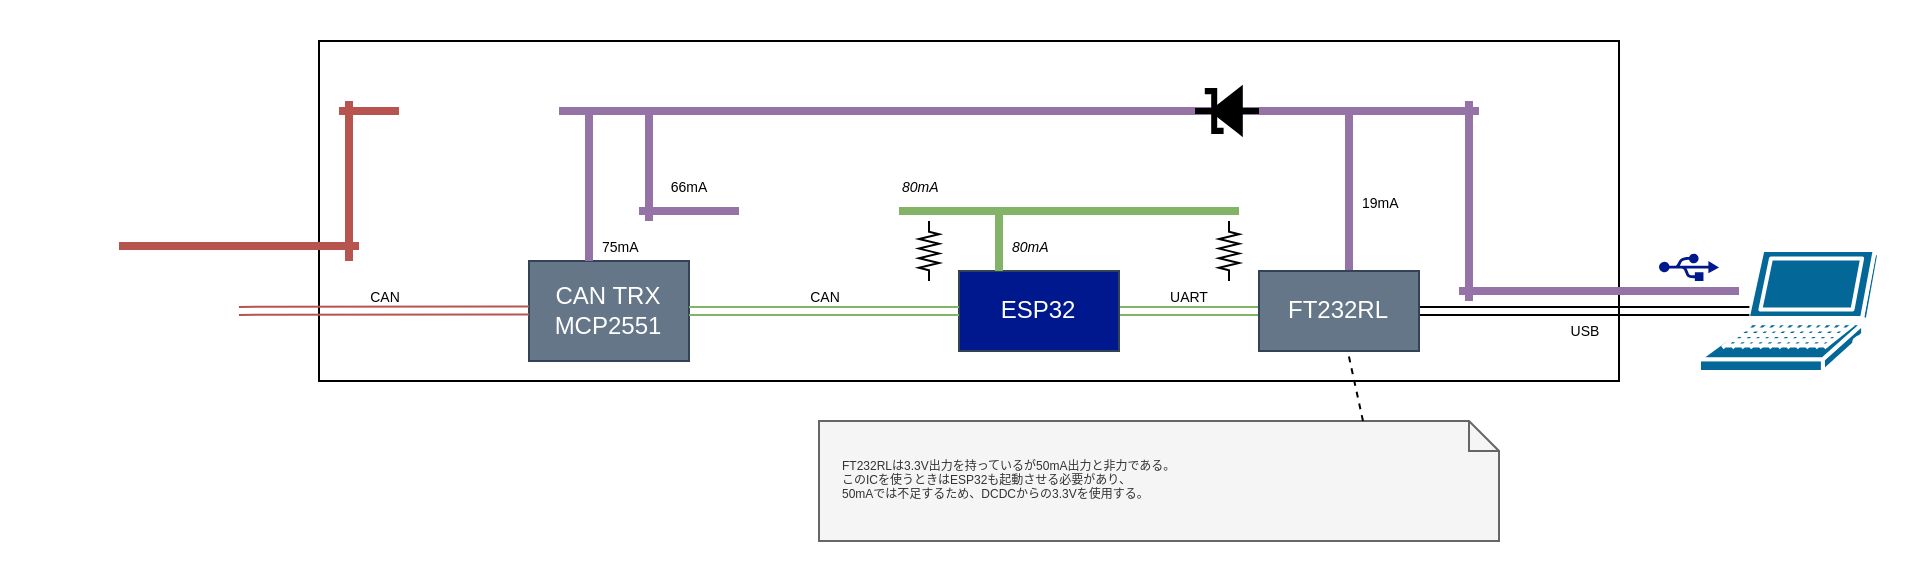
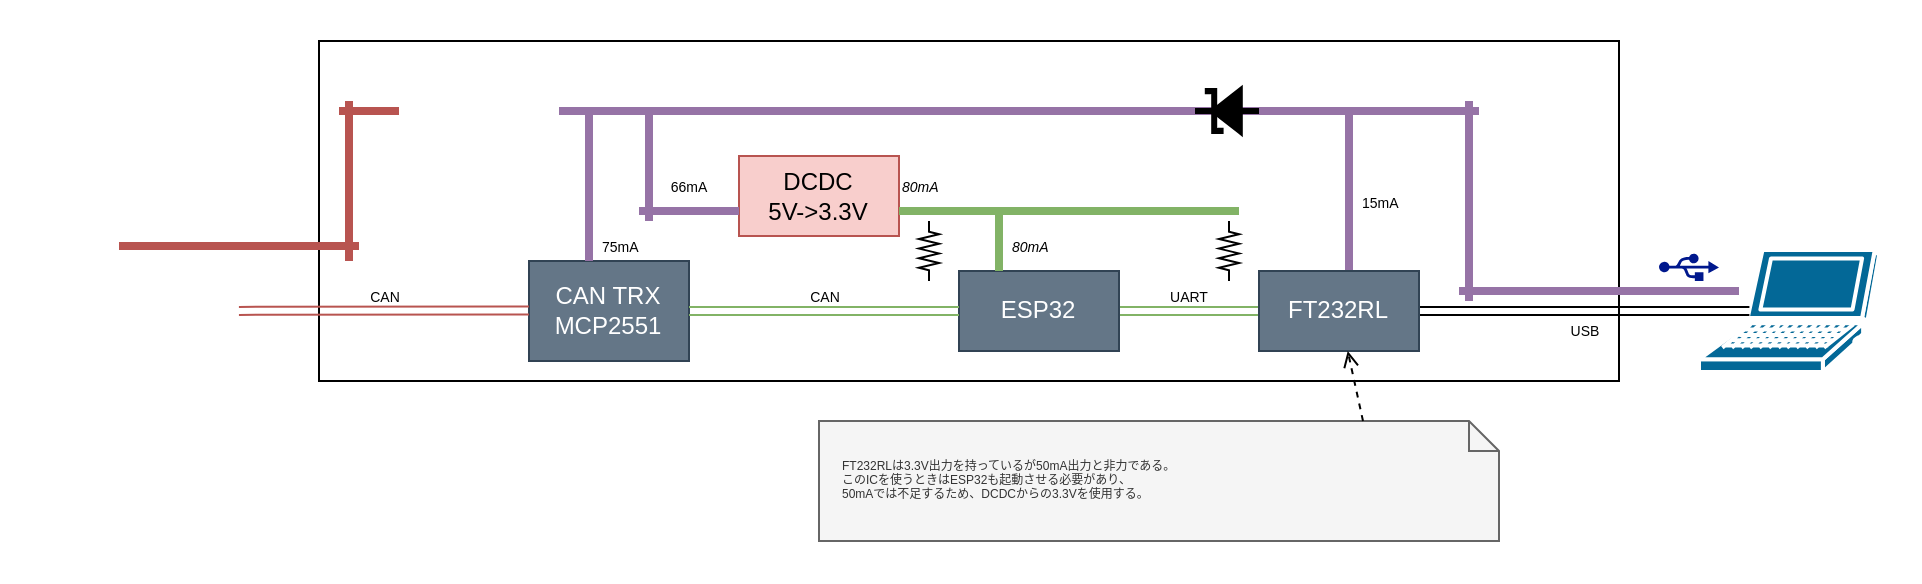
  <mxCell id="0" />
  <mxCell id="1" parent="0" />
  <mxCell id="2" value="" style="rounded=0;whiteSpace=wrap;html=1;" parent="1" vertex="1"><mxGeometry x="159" y="20" width="650" height="170" as="geometry" /></mxCell>
  <mxCell id="3" value="" style="shape=image;html=1;verticalAlign=top;verticalLabelPosition=bottom;labelBackgroundColor=#ffffff;imageAspect=0;aspect=fixed;image=https://cdn2.iconfinder.com/data/icons/ios-7-icons/50/car_battery-128.png" parent="1" vertex="1"><mxGeometry x="39" y="119.1" width="28" height="28" as="geometry" /></mxCell>
  <mxCell id="4" value="CAN TRX&lt;br&gt;MCP2551" style="rounded=0;whiteSpace=wrap;html=1;fillColor=#647687;strokeColor=#314354;fontColor=#ffffff;" parent="1" vertex="1"><mxGeometry x="264" y="130" width="80" height="50" as="geometry" /></mxCell>
+ <mxCell id="5" value="DCDC&lt;br&gt;5V-&amp;gt;3.3V" style="rounded=0;whiteSpace=wrap;html=1;fillColor=#f8cecc;strokeColor=#b85450;" parent="1" vertex="1"><mxGeometry x="369" y="77.5" width="80" height="40" as="geometry" /></mxCell>
  <mxCell id="6" value="" style="shape=mxgraph.cisco.computers_and_peripherals.laptop;html=1;pointerEvents=1;dashed=0;fillColor=#036897;strokeColor=#ffffff;strokeWidth=2;verticalLabelPosition=bottom;verticalAlign=top;align=center;outlineConnect=0;" parent="1" vertex="1"><mxGeometry x="849" y="124.5" width="90" height="61" as="geometry" /></mxCell>
  <mxCell id="7" value="" style="aspect=fixed;pointerEvents=1;shadow=0;dashed=0;html=1;strokeColor=none;labelPosition=center;verticalLabelPosition=bottom;verticalAlign=top;align=center;fillColor=#00188D;shape=mxgraph.mscae.enterprise.usb" parent="1" vertex="1"><mxGeometry x="829" y="126.2" width="30" height="13.8" as="geometry" /></mxCell>
  <mxCell id="8" value="UART" style="shape=link;html=1;verticalAlign=bottom;fontSize=7;labelBackgroundColor=none;fillColor=#d5e8d4;strokeColor=#82b366;" parent="1" source="9" target="21" edge="1"><mxGeometry width="100" relative="1" as="geometry"><mxPoint x="559" y="149.5" as="sourcePoint" /><mxPoint x="629" y="150" as="targetPoint" /></mxGeometry></mxCell>
- <mxCell id="9" value="ESP32" style="rounded=0;whiteSpace=wrap;html=1;fillColor=#00188d;strokeColor=#314354;fontColor=#ffffff;" parent="1" vertex="1"><mxGeometry x="479" y="135" width="80" height="40" as="geometry" /></mxCell>
+ <mxCell id="9" value="ESP32" style="rounded=0;whiteSpace=wrap;html=1;fillColor=#647687;strokeColor=#314354;fontColor=#ffffff;" parent="1" vertex="1"><mxGeometry x="479" y="135" width="80" height="40" as="geometry" /></mxCell>
  <mxCell id="10" value="" style="line;strokeWidth=4;html=1;perimeter=backbonePerimeter;points=[];outlineConnect=0;fontSize=7;fillColor=#e1d5e7;strokeColor=#9673a6;" parent="1" vertex="1"><mxGeometry x="279" y="50" width="460" height="10" as="geometry" /></mxCell>
  <mxCell id="11" value="80mA" style="line;strokeWidth=4;html=1;perimeter=backbonePerimeter;points=[];outlineConnect=0;fontSize=7;fillColor=#d5e8d4;strokeColor=#82b366;labelPosition=center;verticalLabelPosition=top;align=left;verticalAlign=bottom;labelBackgroundColor=none;fontStyle=2" parent="1" vertex="1"><mxGeometry x="449" y="100" width="170" height="10" as="geometry" /></mxCell>
  <mxCell id="12" value="" style="line;strokeWidth=4;html=1;perimeter=backbonePerimeter;points=[];outlineConnect=0;fontSize=7;fillColor=#f8cecc;strokeColor=#b85450;" parent="1" vertex="1"><mxGeometry x="169" y="50" width="30" height="10" as="geometry" /></mxCell>
  <mxCell id="13" value="" style="pointerEvents=1;verticalLabelPosition=bottom;shadow=0;dashed=0;align=center;html=1;verticalAlign=top;shape=mxgraph.electrical.resistors.resistor_2;fontSize=7;direction=south;" parent="1" vertex="1"><mxGeometry x="609" y="110" width="10" height="30" as="geometry" /></mxCell>
  <mxCell id="14" value="CAN" style="shape=link;html=1;verticalAlign=bottom;fontSize=7;labelBackgroundColor=none;fillColor=#f8cecc;strokeColor=#b85450;exitX=0.712;exitY=0.496;exitDx=0;exitDy=0;exitPerimeter=0;" parent="1" source="31" edge="1"><mxGeometry width="100" relative="1" as="geometry"><mxPoint x="189" y="155" as="sourcePoint" /><mxPoint x="264" y="154.71" as="targetPoint" /></mxGeometry></mxCell>
  <mxCell id="15" value="CAN" style="shape=link;html=1;verticalAlign=bottom;fontSize=7;labelBackgroundColor=none;fillColor=#d5e8d4;strokeColor=#82b366;" parent="1" source="4" target="9" edge="1"><mxGeometry width="100" relative="1" as="geometry"><mxPoint x="379" y="154.71" as="sourcePoint" /><mxPoint x="449" y="154.71" as="targetPoint" /></mxGeometry></mxCell>
  <mxCell id="16" value="" style="pointerEvents=1;fillColor=strokeColor;verticalLabelPosition=bottom;shadow=0;dashed=0;align=center;html=1;verticalAlign=top;shape=mxgraph.electrical.diodes.schottky_diode;direction=west;strokeWidth=3;" parent="1" vertex="1"><mxGeometry x="597" y="45" width="32" height="20" as="geometry" /></mxCell>
  <mxCell id="17" value="" style="line;strokeWidth=4;html=1;perimeter=backbonePerimeter;points=[];outlineConnect=0;fontSize=7;fillColor=#e1d5e7;strokeColor=#9673a6;direction=south;" parent="1" vertex="1"><mxGeometry x="729" y="50" width="10" height="100" as="geometry" /></mxCell>
  <mxCell id="18" value="" style="line;strokeWidth=4;html=1;perimeter=backbonePerimeter;points=[];outlineConnect=0;fontSize=7;fillColor=#e1d5e7;strokeColor=#9673a6;direction=west;" parent="1" vertex="1"><mxGeometry x="729" y="140" width="140" height="10" as="geometry" /></mxCell>
  <mxCell id="19" value="USB" style="shape=link;html=1;verticalAlign=top;fontSize=7;labelBackgroundColor=none;exitX=1;exitY=0.5;exitDx=0;exitDy=0;entryX=0.28;entryY=0.5;entryDx=0;entryDy=0;entryPerimeter=0;" parent="1" source="21" target="6" edge="1"><mxGeometry width="100" relative="1" as="geometry"><mxPoint x="739" y="154.83" as="sourcePoint" /><mxPoint x="809" y="154.83" as="targetPoint" /></mxGeometry></mxCell>
- <mxCell id="20" value="19mA" style="line;strokeWidth=4;html=1;perimeter=backbonePerimeter;points=[];outlineConnect=0;fontSize=7;fillColor=#e1d5e7;strokeColor=#9673a6;direction=south;labelPosition=right;verticalLabelPosition=middle;align=left;verticalAlign=middle;" parent="1" vertex="1"><mxGeometry x="669" y="55" width="10" height="85" as="geometry" /></mxCell>
+ <mxCell id="20" value="15mA" style="line;strokeWidth=4;html=1;perimeter=backbonePerimeter;points=[];outlineConnect=0;fontSize=7;fillColor=#e1d5e7;strokeColor=#9673a6;direction=south;labelPosition=right;verticalLabelPosition=middle;align=left;verticalAlign=middle;" parent="1" vertex="1"><mxGeometry x="669" y="55" width="10" height="85" as="geometry" /></mxCell>
  <mxCell id="21" value="FT232RL" style="rounded=0;whiteSpace=wrap;html=1;fillColor=#647687;strokeColor=#314354;fontColor=#ffffff;" parent="1" vertex="1"><mxGeometry x="629" y="135" width="80" height="40" as="geometry" /></mxCell>
  <mxCell id="22" value="&lt;span style=&quot;text-align: center; font-size: 6px;&quot;&gt;FT232RLは3.3V出力を持っているが50mA出力と非力である。&lt;/span&gt;&lt;br style=&quot;text-align: center; font-size: 6px;&quot;&gt;&lt;span style=&quot;text-align: center; font-size: 6px;&quot;&gt;このICを使うときはESP32も起動させる必要があり、&lt;/span&gt;&lt;br style=&quot;text-align: center; font-size: 6px;&quot;&gt;&lt;span style=&quot;text-align: center; font-size: 6px;&quot;&gt;50mAでは不足するため、DCDCからの3.3Vを使用する。&lt;/span&gt;" style="shape=note;size=15;align=left;spacingLeft=10;html=1;strokeWidth=1;fontSize=6;fillColor=#f5f5f5;strokeColor=#666666;fontColor=#333333;labelBackgroundColor=none;" parent="1" vertex="1"><mxGeometry x="409" y="210" width="340" height="60" as="geometry" /></mxCell>
- <mxCell id="23" value="" style="edgeStyle=none;endArrow=none;exitX=0.8;exitY=0;dashed=1;html=1;labelBackgroundColor=none;fontSize=7;" parent="1" source="22" target="21" edge="1"><mxGeometry x="1" relative="1" as="geometry"><mxPoint x="629" y="130" as="targetPoint" /></mxGeometry></mxCell>
+ <mxCell id="23" value="" style="edgeStyle=none;endArrow=open;exitX=0.8;exitY=0;dashed=1;html=1;labelBackgroundColor=none;fontSize=7;" parent="1" source="22" target="21" edge="1"><mxGeometry x="1" relative="1" as="geometry"><mxPoint x="629" y="130" as="targetPoint" /></mxGeometry></mxCell>
  <mxCell id="24" value="80mA" style="line;strokeWidth=4;html=1;perimeter=backbonePerimeter;points=[];outlineConnect=0;fontSize=7;fillColor=#d5e8d4;strokeColor=#82b366;direction=south;verticalAlign=middle;align=left;labelPosition=right;verticalLabelPosition=middle;fontStyle=2" parent="1" vertex="1"><mxGeometry x="494" y="105" width="10" height="30" as="geometry" /></mxCell>
  <mxCell id="25" value="75mA" style="line;strokeWidth=4;html=1;perimeter=backbonePerimeter;points=[];outlineConnect=0;fontSize=7;fillColor=#e1d5e7;strokeColor=#9673a6;direction=south;labelPosition=right;verticalLabelPosition=middle;align=left;verticalAlign=bottom;" parent="1" vertex="1"><mxGeometry x="289" y="55" width="10" height="75" as="geometry" /></mxCell>
  <mxCell id="26" value="" style="line;strokeWidth=4;html=1;perimeter=backbonePerimeter;points=[];outlineConnect=0;fontSize=7;fillColor=#e1d5e7;strokeColor=#9673a6;direction=south;labelPosition=right;verticalLabelPosition=middle;align=left;verticalAlign=bottom;" parent="1" vertex="1"><mxGeometry x="319" y="55" width="10" height="55" as="geometry" /></mxCell>
  <mxCell id="27" value="66mA" style="line;strokeWidth=4;html=1;perimeter=backbonePerimeter;points=[];outlineConnect=0;fontSize=7;fillColor=#e1d5e7;strokeColor=#9673a6;direction=west;labelPosition=center;verticalLabelPosition=top;align=center;verticalAlign=bottom;" parent="1" vertex="1"><mxGeometry x="319" y="100" width="50" height="10" as="geometry" /></mxCell>
  <mxCell id="28" value="" style="pointerEvents=1;verticalLabelPosition=bottom;shadow=0;dashed=0;align=center;html=1;verticalAlign=top;shape=mxgraph.electrical.resistors.resistor_2;fontSize=7;direction=south;" parent="1" vertex="1"><mxGeometry x="459" y="110" width="10" height="30" as="geometry" /></mxCell>
  <mxCell id="29" value="" style="line;strokeWidth=4;html=1;perimeter=backbonePerimeter;points=[];outlineConnect=0;fontSize=7;fillColor=#f8cecc;strokeColor=#b85450;" parent="1" vertex="1"><mxGeometry x="59" y="117.5" width="120" height="10" as="geometry" /></mxCell>
  <mxCell id="30" value="" style="line;strokeWidth=4;html=1;perimeter=backbonePerimeter;points=[];outlineConnect=0;fontSize=7;fillColor=#f8cecc;strokeColor=#b85450;direction=south;" parent="1" vertex="1"><mxGeometry x="169" y="50" width="10" height="80" as="geometry" /></mxCell>
  <mxCell id="31" value="" style="shape=image;html=1;verticalAlign=top;verticalLabelPosition=bottom;labelBackgroundColor=#ffffff;imageAspect=0;aspect=fixed;image=https://cdn4.iconfinder.com/data/icons/transportation-190/1000/auto_commercial_car_computer_combi_compact_compact_car-128.png;" parent="1" vertex="1"><mxGeometry x="20" y="86" width="139" height="139" as="geometry" /></mxCell>
